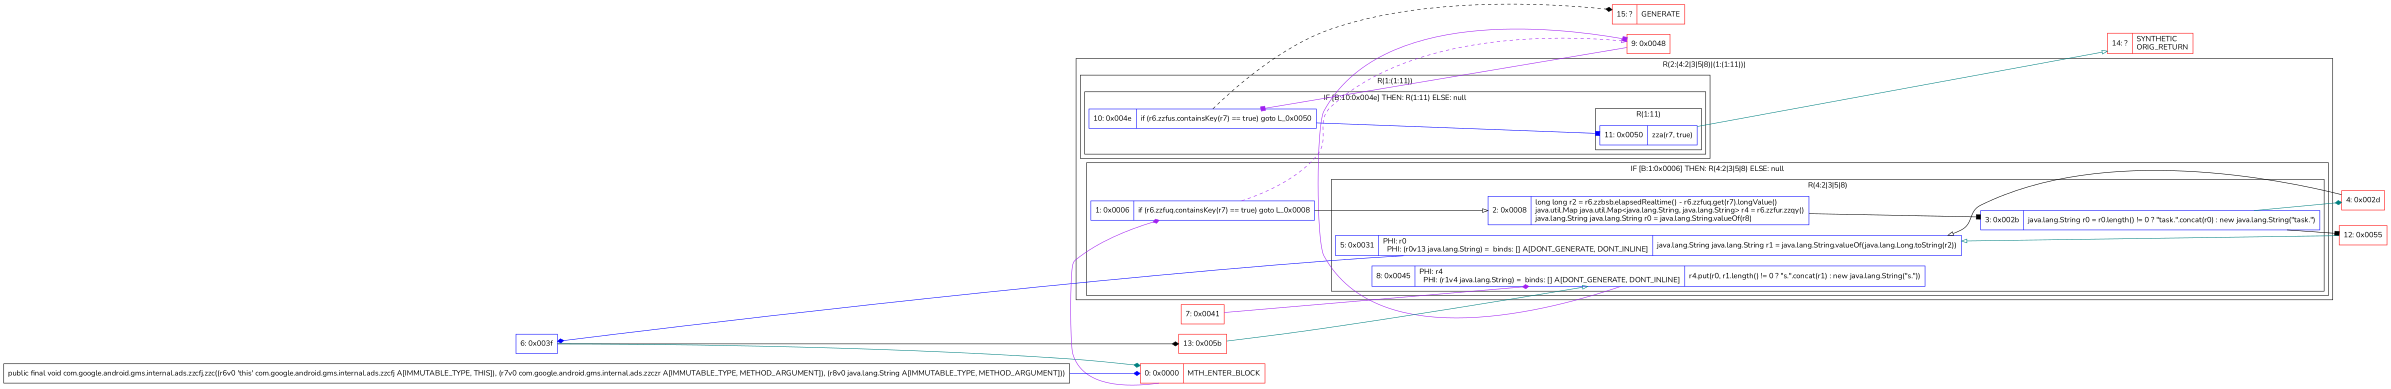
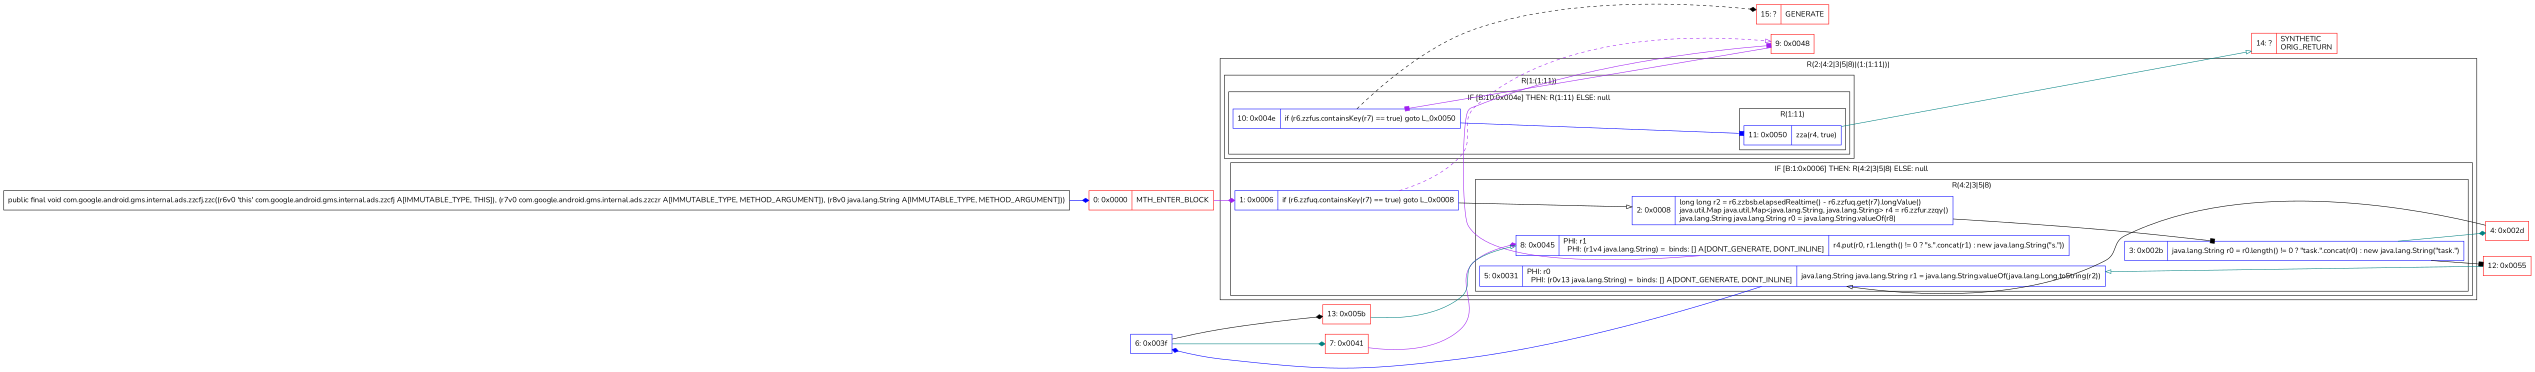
  digraph {
    fontname=Nunito
    rankdir=LR
    node [color=blue fontname=Nunito shape=record]
    edge [arrowhead=diamond color=black fontname=Nunito]
    n1 [label="{2\:\ 0x0008|long long r2 = r6.zzbsb.elapsedRealtime() \- r6.zzfuq.get(r7).longValue()\ljava.util.Map java.util.Map\<java.lang.String, java.lang.String\> r4 = r6.zzfur.zzqy()\ljava.lang.String java.lang.String r0 = java.lang.String.valueOf(r8)\l}"]
    n2 [label="{3\:\ 0x002b|java.lang.String r0 = r0.length() != 0 ? \"task.\".concat(r0) : new java.lang.String(\"task.\")\l}"]
    n3 [label="{5\:\ 0x0031|PHI: r0 \l  PHI: (r0v13 java.lang.String) =  binds: [] A[DONT_GENERATE, DONT_INLINE]\l|java.lang.String java.lang.String r1 = java.lang.String.valueOf(java.lang.Long.toString(r2))\l}"]
-   n4 [label="{8\:\ 0x0045|PHI: r4 \l  PHI: (r1v4 java.lang.String) =  binds: [] A[DONT_GENERATE, DONT_INLINE]\l|r4.put(r0, r1.length() != 0 ? \"s.\".concat(r1) : new java.lang.String(\"s.\"))\l}"]
+   n4 [label="{8\:\ 0x0045|PHI: r1 \l  PHI: (r1v4 java.lang.String) =  binds: [] A[DONT_GENERATE, DONT_INLINE]\l|r4.put(r0, r1.length() != 0 ? \"s.\".concat(r1) : new java.lang.String(\"s.\"))\l}"]
    n5 [label="{1\:\ 0x0006|if (r6.zzfuq.containsKey(r7) == true) goto L_0x0008\l}"]
-   n6 [label="{11\:\ 0x0050|zza(r7, true)\l}"]
+   n6 [label="{11\:\ 0x0050|zza(r4, true)\l}"]
    n7 [label="{10\:\ 0x004e|if (r6.zzfus.containsKey(r7) == true) goto L_0x0050\l}"]
    n8 [color=red label="{4\:\ 0x002d}"]
    n9 [color=red label="{12\:\ 0x0055}"]
    n10 [label="{6\:\ 0x003f}"]
    n11 [color=red label="{9\:\ 0x0048}"]
    n12 [color=red label="{14\:\ ?|SYNTHETIC\lORIG_RETURN\l}"]
    n13 [color=red label="{15\:\ ?|GENERATE\l}"]
    n14 [color=red label="{7\:\ 0x0041}"]
    n15 [color=red label="{13\:\ 0x005b}"]
    n16 [color=red label="{0\:\ 0x0000|MTH_ENTER_BLOCK\l}"]
    n17 [label="{public final void com.google.android.gms.internal.ads.zzcfj.zzc((r6v0 'this' com.google.android.gms.internal.ads.zzcfj A[IMMUTABLE_TYPE, THIS]), (r7v0 com.google.android.gms.internal.ads.zzczr A[IMMUTABLE_TYPE, METHOD_ARGUMENT]), (r8v0 java.lang.String A[IMMUTABLE_TYPE, METHOD_ARGUMENT])) }" color=""]
    subgraph cluster_1 {
      label="R(2:(4:2|3|5|8)|(1:(1:11)))"
      subgraph cluster_2 {
        label="IF [B:1:0x0006] THEN: R(4:2|3|5|8) ELSE: null"
        n5
        subgraph cluster_3 {
          label="R(4:2|3|5|8)"
          n1
          n2
          n3
          n4
        }
      }
      subgraph cluster_4 {
        label="R(1:(1:11))"
        subgraph cluster_5 {
          label="IF [B:10:0x004e] THEN: R(1:11) ELSE: null"
          n7
          subgraph cluster_6 {
            label="R(1:11)"
            n6
          }
        }
      }
    }
    n1 -> n2 [arrowhead=box]
    n2 -> n8 [color=teal]
    n2 -> n9 [arrowhead=box]
    n3 -> n10 [color=blue]
    n4 -> n11 [arrowhead=box color=purple]
    n5 -> n1 [arrowhead=onormal]
    n5 -> n11 [arrowhead=onormal color=purple style=dashed]
    n6 -> n12 [arrowhead=onormal color=teal]
    n7 -> n6 [arrowhead=box color=blue]
    n7 -> n13 [style=dashed]
    n8 -> n3 [arrowhead=onormal]
    n9 -> n3 [arrowhead=onormal color=teal]
-   n10 -> n16 [color=teal]
+   n10 -> n14 [color=teal]
    n10 -> n15
    n11 -> n7 [arrowhead=box color=purple]
    n14 -> n4 [color=purple]
    n15 -> n4 [arrowhead=onormal color=teal]
    n16 -> n5 [color=purple]
    n17 -> n16 [color=blue]
  }
